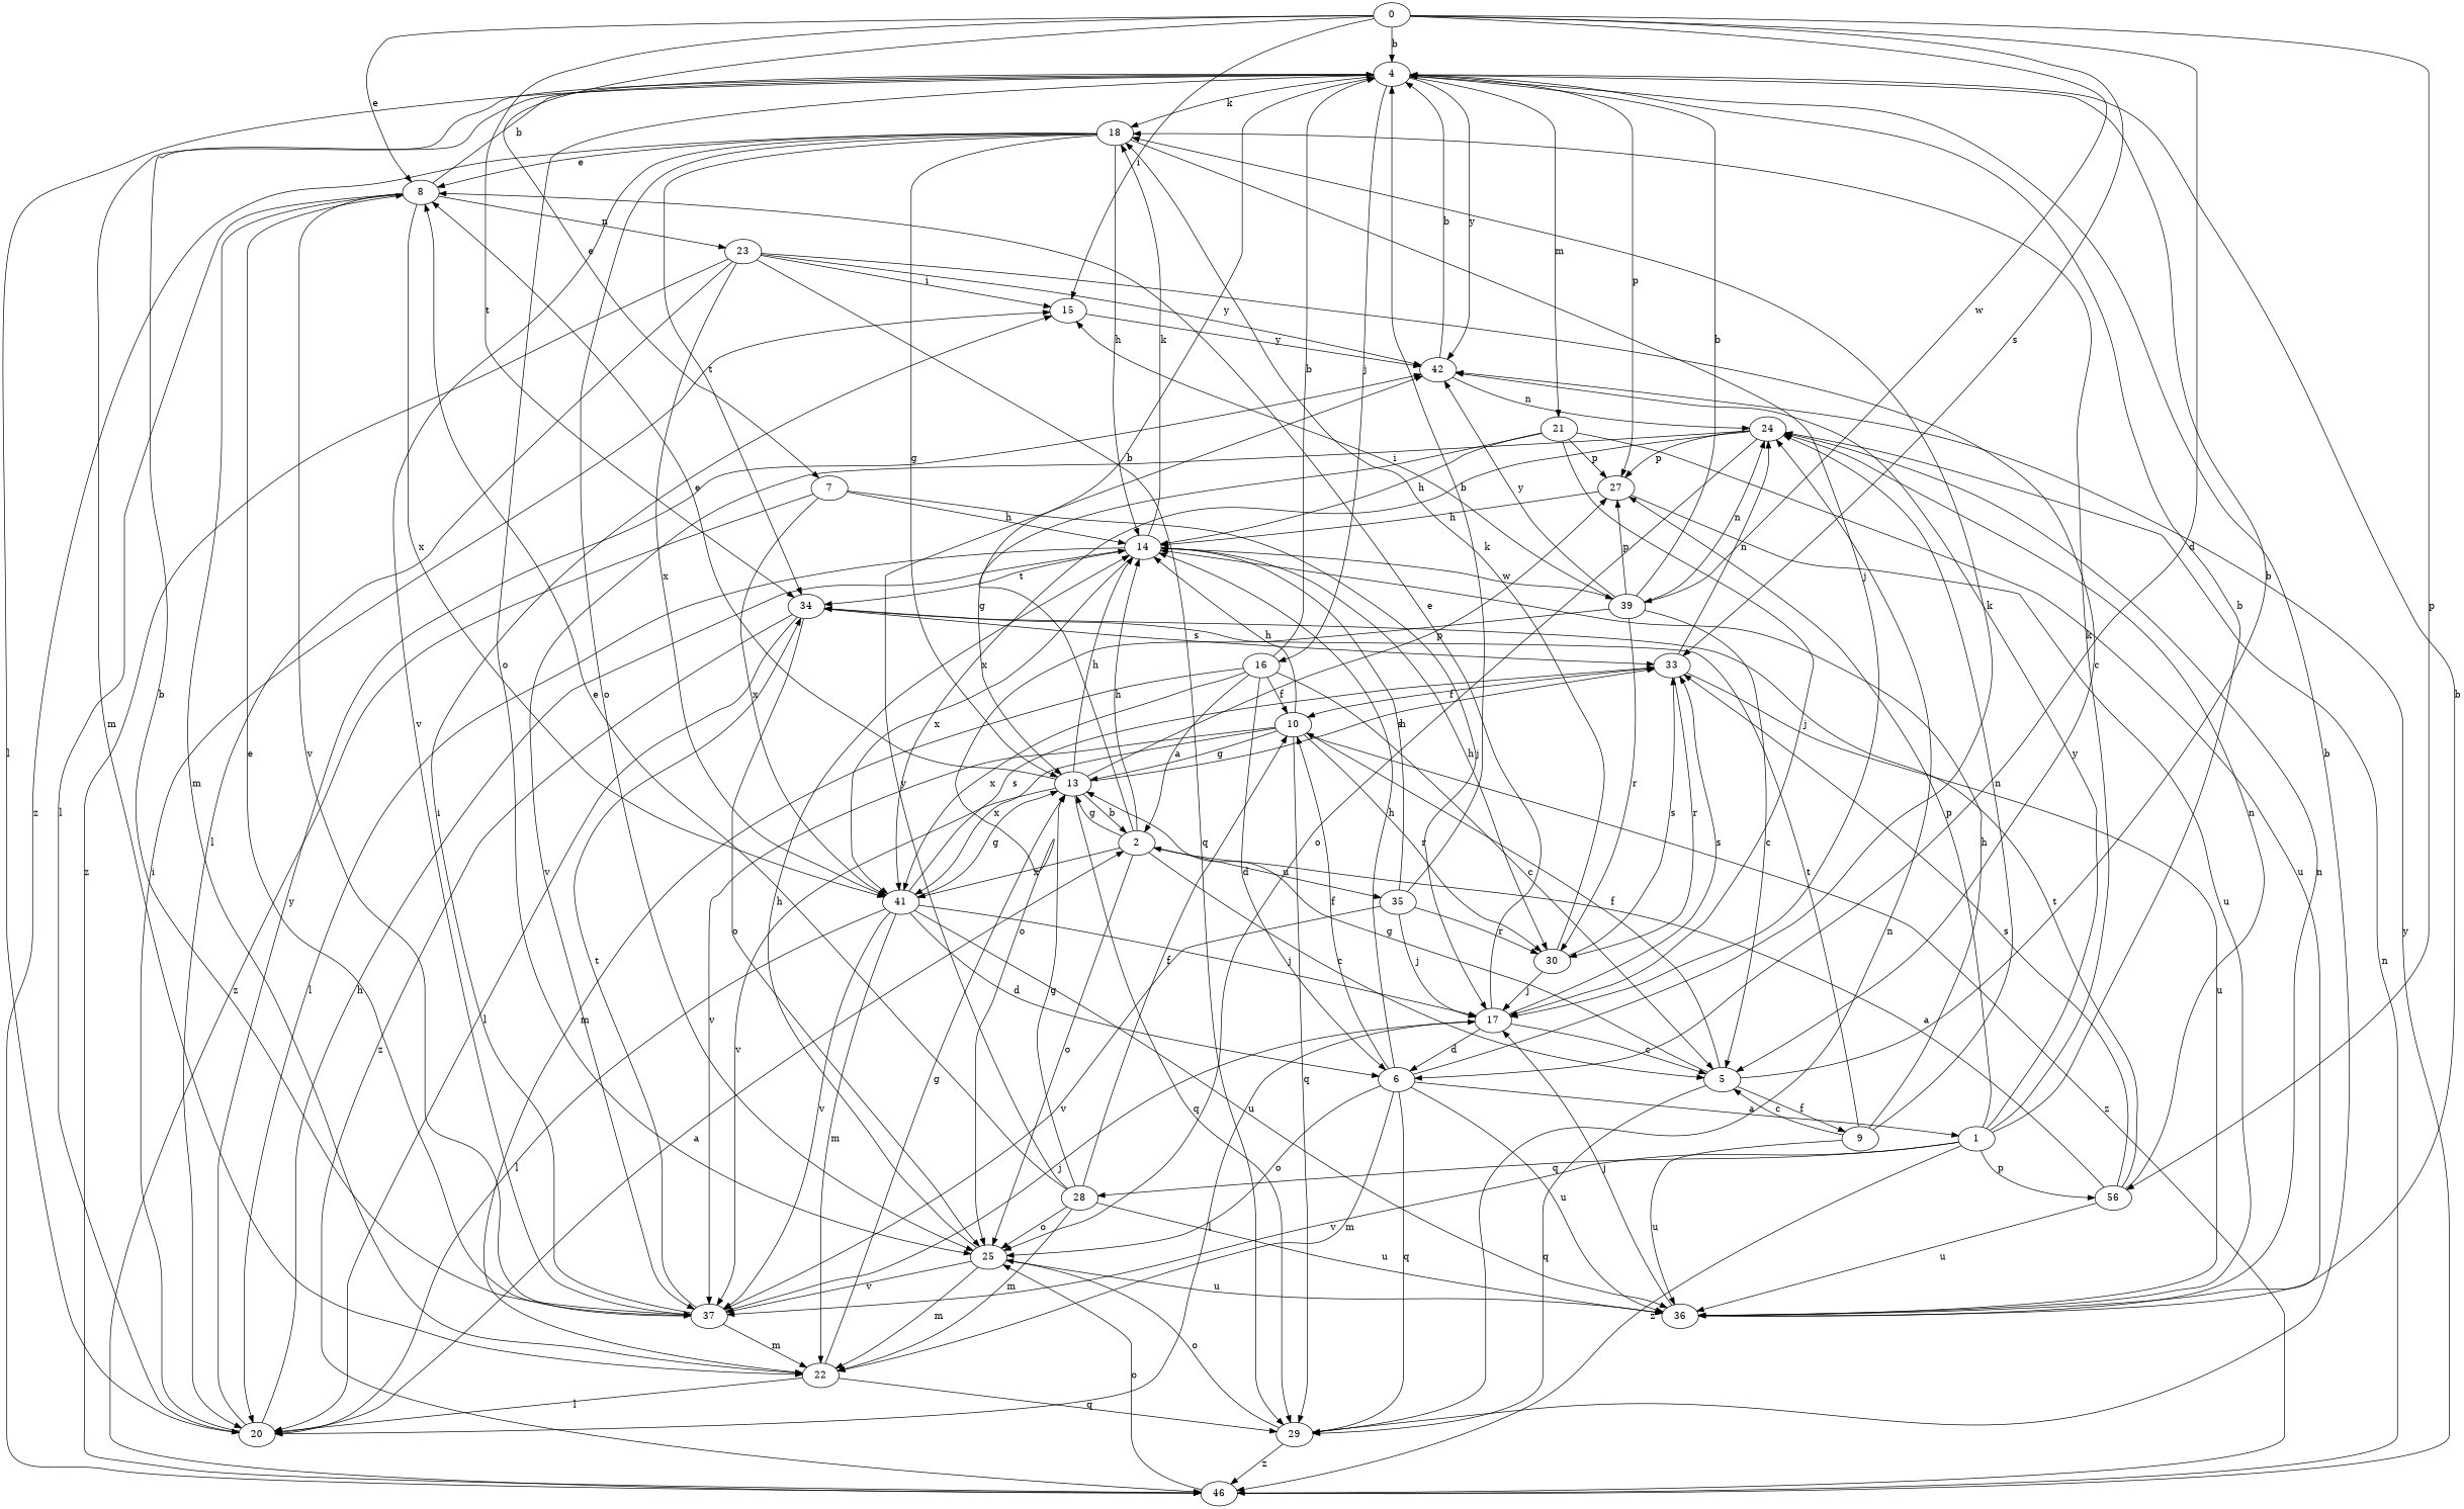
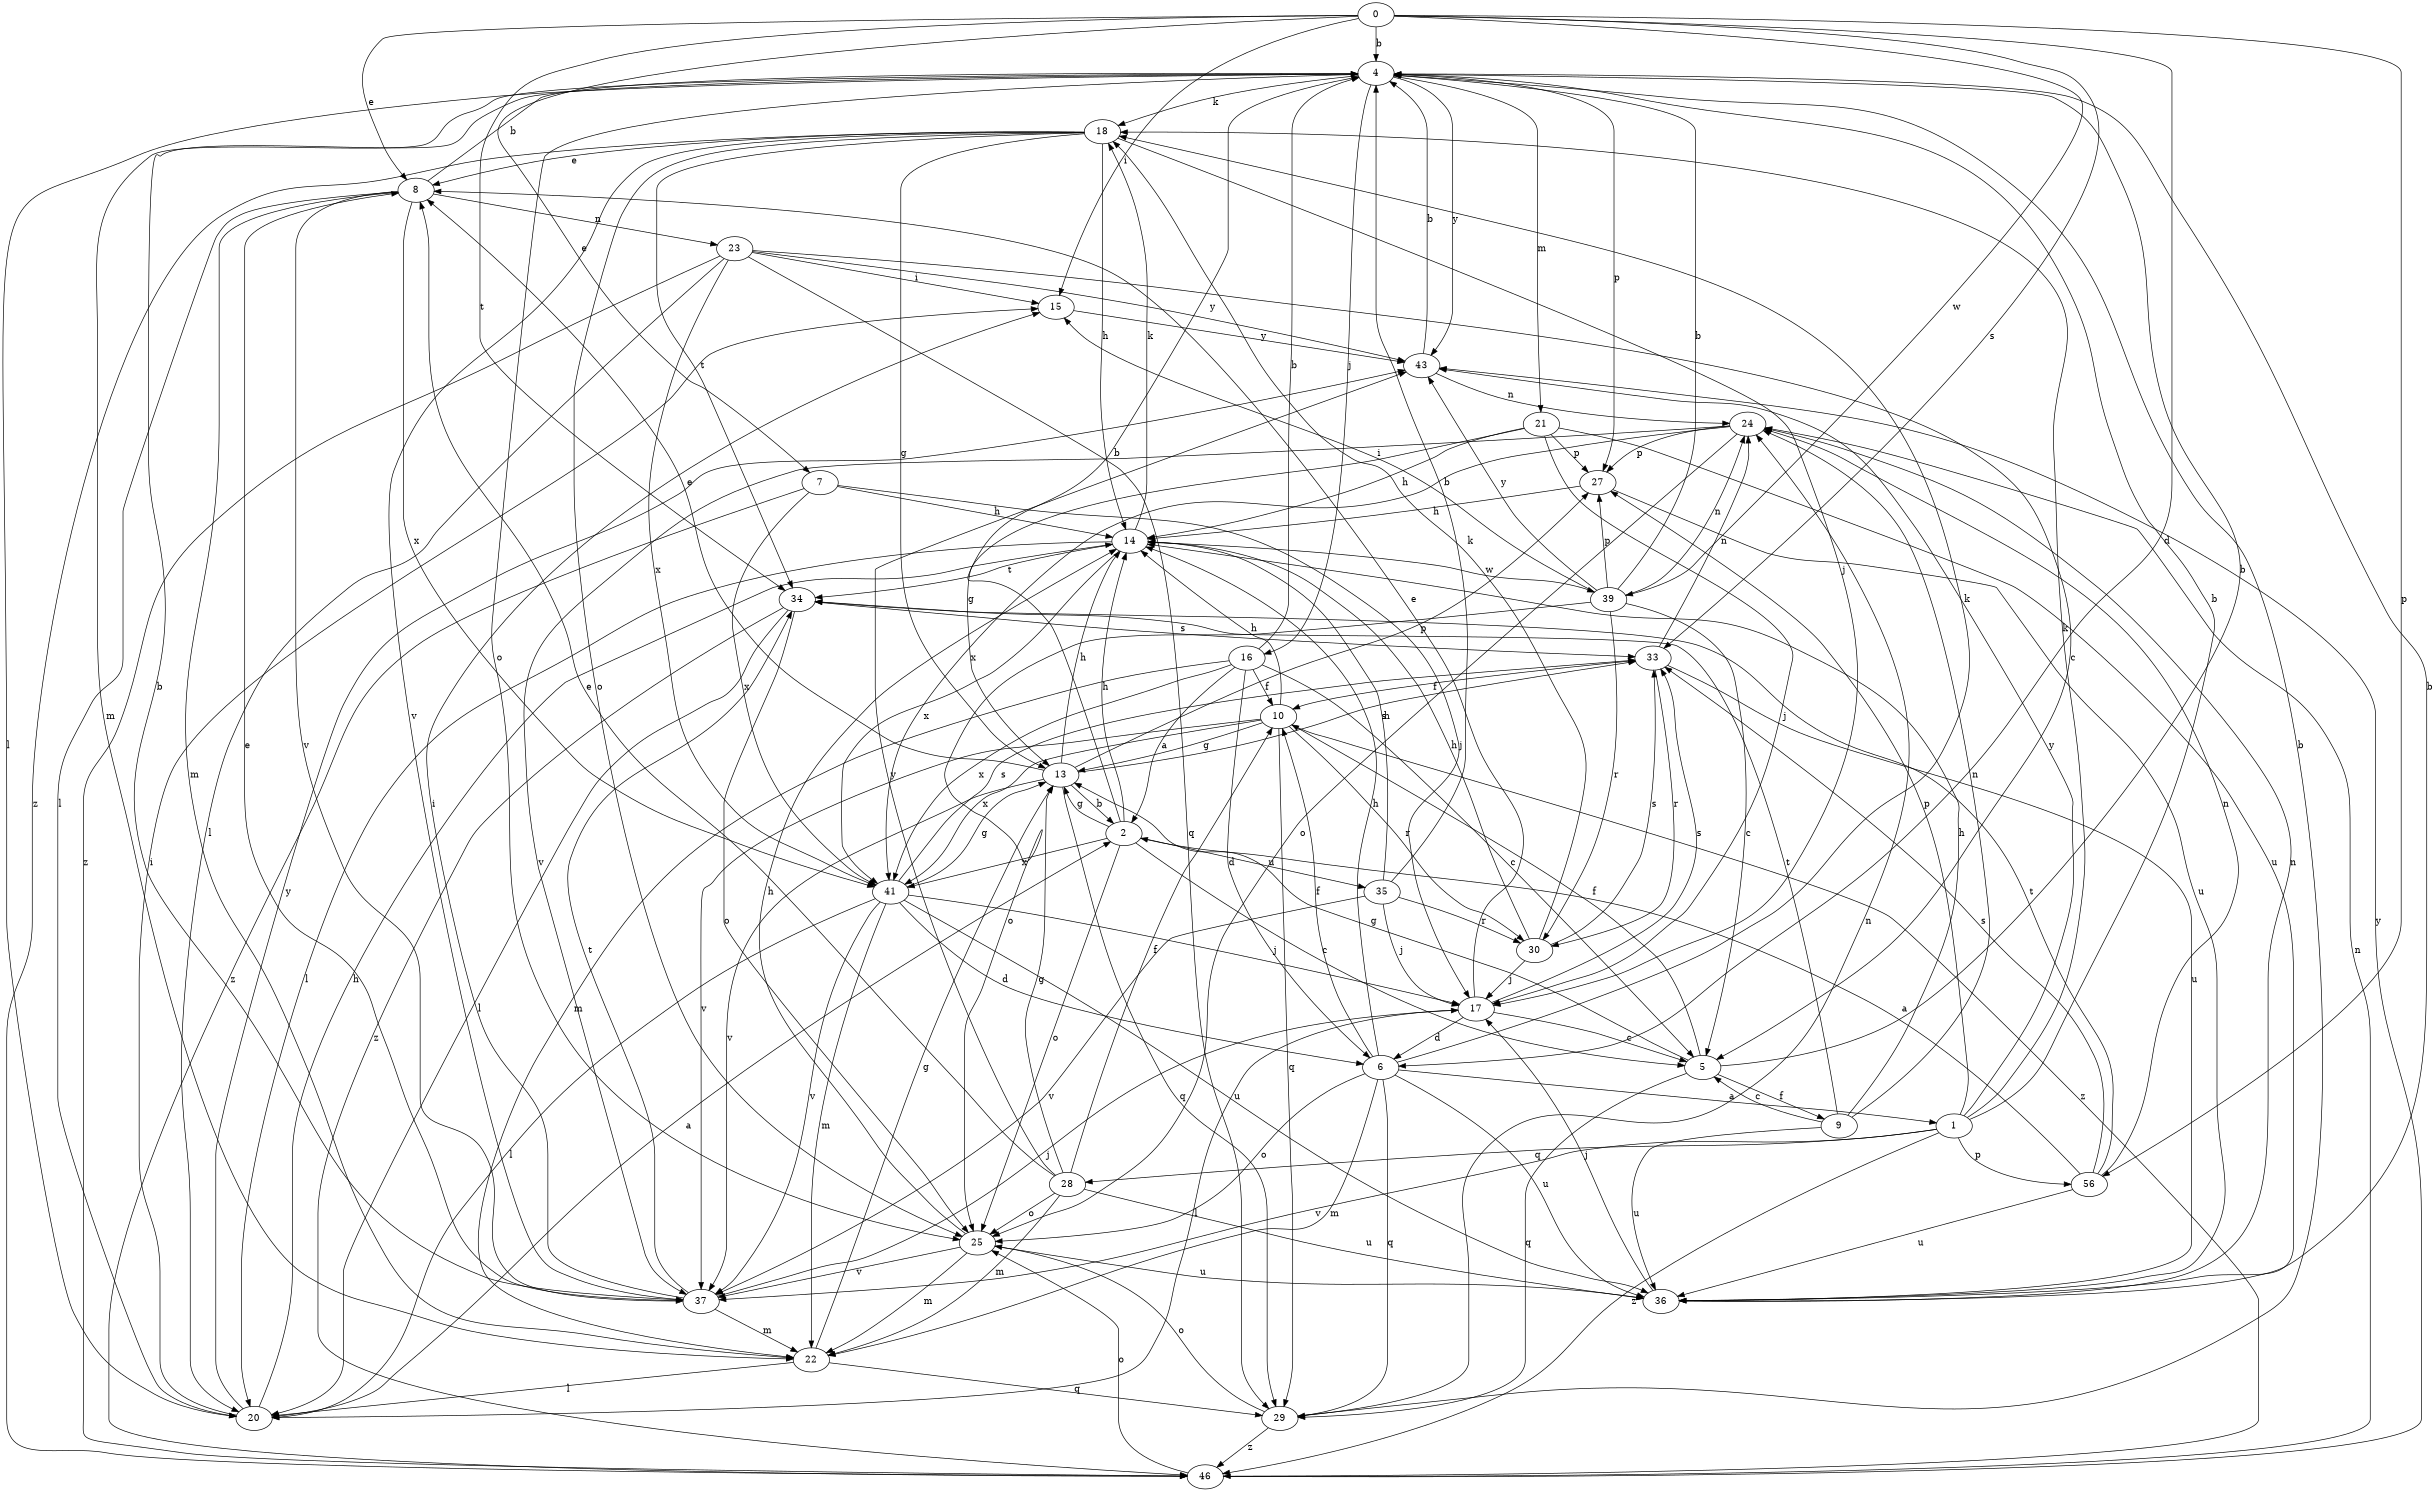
  strict digraph {
    0
    4
    6
    7
    8
    15
    n7 [label=56]
    33
    34
    39
    18
    27
-   43 [label=42]
+   43
    25
    16
    20
    21
    22
    1
    14
    10
    29
    36
    46
    41
    17
    37
    23
    2
    24
    30
    5
    28
    13
    35
    9
    0 -> 4 [label=b]
    0 -> 6 [label=d]
    0 -> 7 [label=e]
    0 -> 8 [label=e]
    0 -> 15 [label=i]
    0 -> n7 [label=p]
    0 -> 33 [label=s]
    0 -> 34 [label=t]
    0 -> 39 [label=w]
    4 -> 18 [label=k]
    4 -> 27 [label=p]
    4 -> 43 [label=y]
    4 -> 25 [label=o]
    4 -> 16 [label=j]
    4 -> 20 [label=l]
    4 -> 21 [label=m]
    4 -> 22 [label=m]
    6 -> 18 [label=k]
    6 -> 25 [label=o]
    6 -> 22 [label=m]
    6 -> 1 [label=a]
    6 -> 14 [label=h]
    6 -> 10 [label=f]
    6 -> 29 [label=q]
    6 -> 36 [label=u]
    7 -> 14 [label=h]
    7 -> 46 [label=z]
    7 -> 41 [label=x]
    7 -> 17 [label=j]
    8 -> 4 [label=b]
    8 -> 20 [label=l]
    8 -> 22 [label=m]
    8 -> 41 [label=x]
    8 -> 37 [label=v]
    8 -> 23 [label=n]
    15 -> 43 [label=y]
    n7 -> 33 [label=s]
    n7 -> 34 [label=t]
    n7 -> 36 [label=u]
    n7 -> 2 [label=a]
    n7 -> 24 [label=n]
    33 -> 10 [label=f]
    33 -> 36 [label=u]
    33 -> 24 [label=n]
    33 -> 30 [label=r]
    34 -> 33 [label=s]
    34 -> 25 [label=o]
    34 -> 20 [label=l]
    34 -> 46 [label=z]
    39 -> 4 [label=b]
    39 -> 15 [label=i]
    39 -> 27 [label=p]
    39 -> 43 [label=y]
    39 -> 25 [label=o]
    39 -> 24 [label=n]
    39 -> 30 [label=r]
    39 -> 5 [label=c]
    18 -> 8 [label=e]
    18 -> 34 [label=t]
    18 -> 25 [label=o]
    18 -> 14 [label=h]
    18 -> 46 [label=z]
    18 -> 17 [label=j]
    18 -> 37 [label=v]
    18 -> 13 [label=g]
    27 -> 14 [label=h]
    27 -> 36 [label=u]
    43 -> 4 [label=b]
    43 -> 24 [label=n]
    25 -> 22 [label=m]
    25 -> 14 [label=h]
    25 -> 36 [label=u]
    25 -> 37 [label=v]
    16 -> 4 [label=b]
    16 -> 6 [label=d]
    16 -> 22 [label=m]
    16 -> 10 [label=f]
    16 -> 41 [label=x]
    16 -> 2 [label=a]
    16 -> 5 [label=c]
    20 -> 15 [label=i]
    20 -> 43 [label=y]
    20 -> 14 [label=h]
    20 -> 2 [label=a]
    21 -> 27 [label=p]
    21 -> 14 [label=h]
    21 -> 36 [label=u]
    21 -> 17 [label=j]
    21 -> 13 [label=g]
    22 -> 20 [label=l]
    22 -> 29 [label=q]
    22 -> 13 [label=g]
    1 -> 4 [label=b]
    1 -> n7 [label=p]
    1 -> 18 [label=k]
    1 -> 27 [label=p]
    1 -> 43 [label=y]
    1 -> 46 [label=z]
    1 -> 37 [label=v]
    1 -> 28 [label=q]
    14 -> 34 [label=t]
    14 -> 39 [label=w]
    14 -> 18 [label=k]
    14 -> 20 [label=l]
    14 -> 41 [label=x]
    10 -> 14 [label=h]
    10 -> 29 [label=q]
    10 -> 46 [label=z]
    10 -> 41 [label=x]
    10 -> 37 [label=v]
    10 -> 30 [label=r]
    10 -> 13 [label=g]
    29 -> 4 [label=b]
    29 -> 25 [label=o]
    29 -> 46 [label=z]
    29 -> 24 [label=n]
    36 -> 4 [label=b]
    36 -> 17 [label=j]
    36 -> 24 [label=n]
    46 -> 43 [label=y]
    46 -> 25 [label=o]
    46 -> 24 [label=n]
    41 -> 6 [label=d]
    41 -> 33 [label=s]
    41 -> 20 [label=l]
    41 -> 22 [label=m]
    41 -> 36 [label=u]
    41 -> 17 [label=j]
    41 -> 37 [label=v]
    41 -> 13 [label=g]
    17 -> 6 [label=d]
    17 -> 8 [label=e]
    17 -> 33 [label=s]
    17 -> 20 [label=l]
    17 -> 5 [label=c]
    37 -> 4 [label=b]
    37 -> 8 [label=e]
    37 -> 15 [label=i]
    37 -> 34 [label=t]
    37 -> 22 [label=m]
    37 -> 17 [label=j]
    23 -> 15 [label=i]
    23 -> 43 [label=y]
    23 -> 20 [label=l]
    23 -> 29 [label=q]
    23 -> 46 [label=z]
    23 -> 41 [label=x]
    23 -> 5 [label=c]
    2 -> 4 [label=b]
    2 -> 25 [label=o]
    2 -> 14 [label=h]
    2 -> 41 [label=x]
    2 -> 5 [label=c]
    2 -> 13 [label=g]
    2 -> 35 [label=u]
    24 -> 27 [label=p]
    24 -> 25 [label=o]
    24 -> 41 [label=x]
    24 -> 37 [label=v]
    30 -> 33 [label=s]
    30 -> 18 [label=k]
-   14 -> 30 [label=h]
+   30 -> 14 [label=h]
    30 -> 17 [label=j]
    5 -> 4 [label=b]
    5 -> 10 [label=f]
    5 -> 29 [label=q]
    5 -> 13 [label=g]
    5 -> 9 [label=f]
    28 -> 8 [label=e]
    28 -> 43 [label=y]
    28 -> 25 [label=o]
    28 -> 22 [label=m]
    28 -> 10 [label=f]
    28 -> 36 [label=u]
    28 -> 13 [label=g]
    13 -> 8 [label=e]
    13 -> 33 [label=s]
    13 -> 27 [label=p]
    13 -> 14 [label=h]
    13 -> 29 [label=q]
    13 -> 37 [label=v]
    13 -> 2 [label=b]
    35 -> 4 [label=b]
    35 -> 14 [label=h]
    35 -> 17 [label=j]
    35 -> 37 [label=v]
    35 -> 30 [label=r]
    9 -> 34 [label=t]
    9 -> 14 [label=h]
    9 -> 36 [label=u]
    9 -> 24 [label=n]
    9 -> 5 [label=c]
  }
